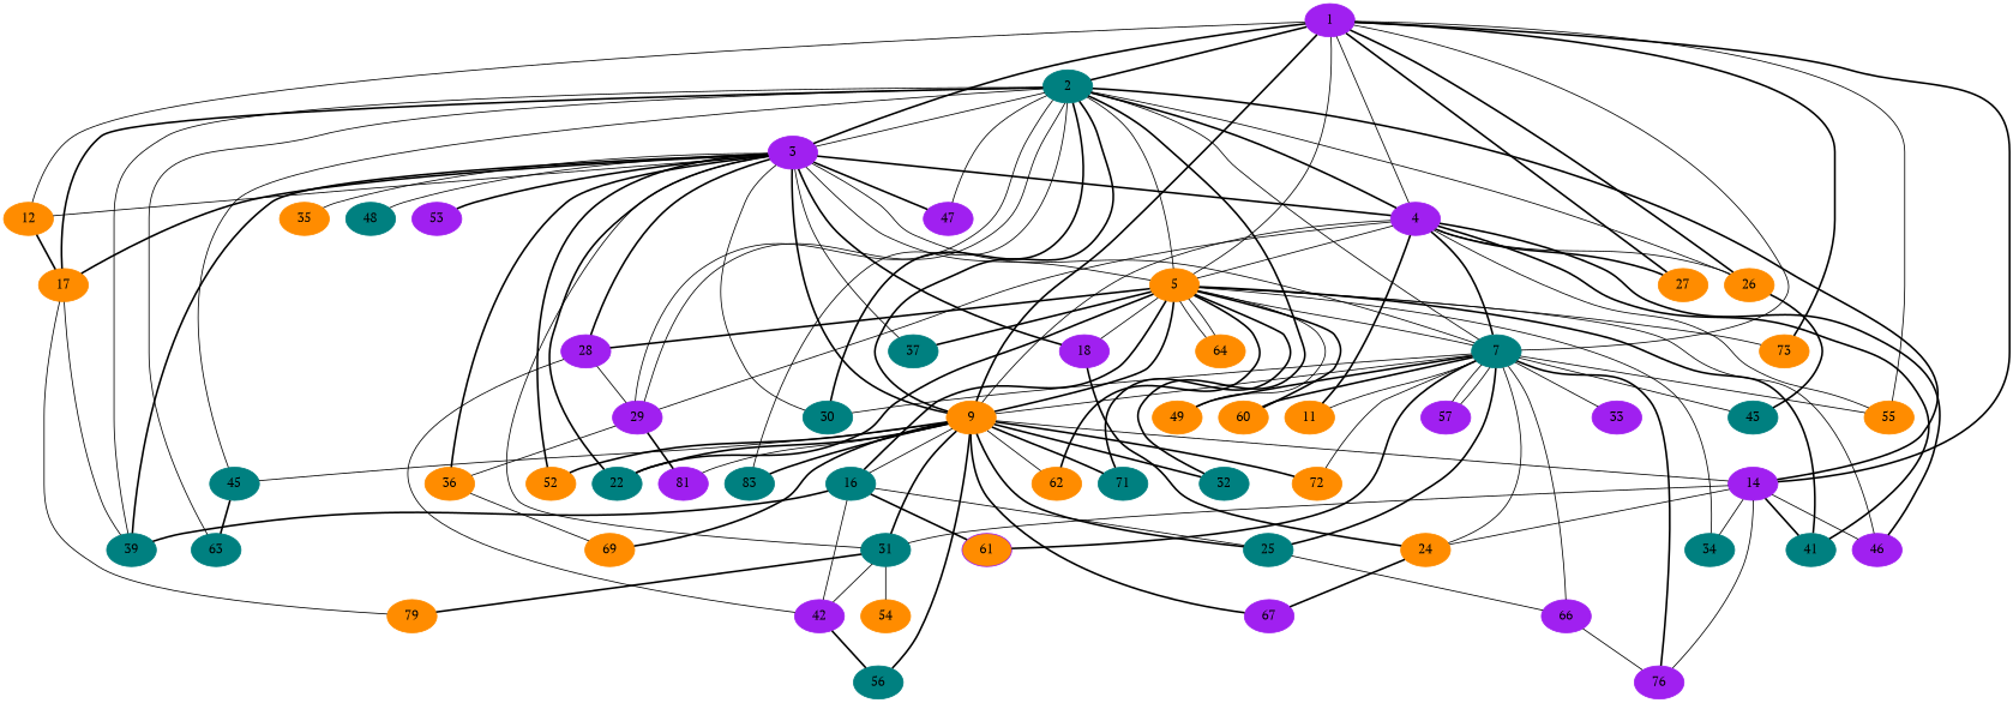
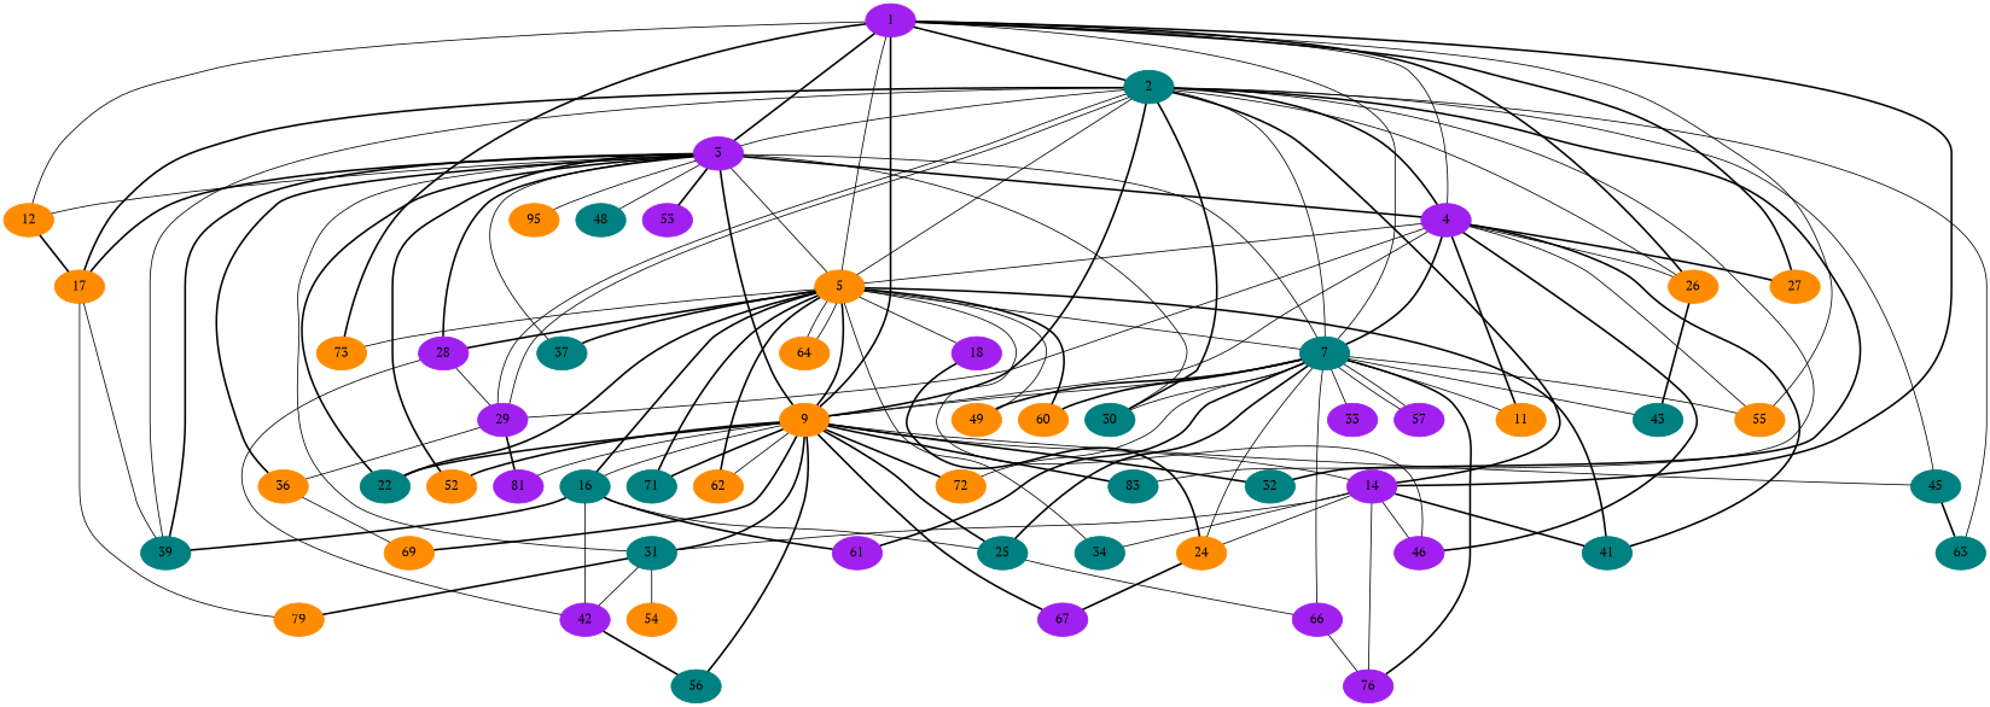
  graph {
    fontname="PT Serif"
    node [color=darkorange fontname="PT Serif" style=filled]
    edge [fontname="PT Serif" style=solid]
    1 [color=purple super="+20"]
    2 [color=teal super="+19"]
    3 [color=purple super="+6"]
    4 [color=purple super="+13"]
    5 [super="+8"]
    7 [color=teal super="+15"]
    9 [super="+10"]
    12
    14 [color=purple super="+21"]
    26 [super="+74"]
    27
    55 [super="+78"]
    73
    17 [super="+23"]
    29 [color=purple super="+82"]
    30 [color=teal super="+77"]
    32 [color=teal]
    39 [color=teal super="+50"]
    45 [color=teal]
-   47 [color=purple]
    63 [color=teal]
    83 [color=teal]
    18 [color=purple super="+68"]
    22 [color=teal super="+38"]
    28 [color=purple super="+44"]
    31 [color=teal super="+51"]
-   35
+   35 [label=95]
    36
    37 [color=teal]
    48 [color=teal]
    52
    53 [color=purple]
    11
    41 [color=teal super="+70"]
    46 [color=purple super="+65"]
    16 [color=teal super="+58"]
    34 [color=teal]
    49
    60
    62
    64
    71 [color=teal]
    24 [super="+75"]
    25 [color=teal super="+40"]
    33 [color=purple]
    43 [color=teal]
    57 [color=purple]
-   61 [color=purple fillcolor=darkorange]
+   61 [color=purple]
    66 [color=purple super="+80"]
    72
    76 [color=purple]
    67 [color=purple]
    56 [color=teal]
    69
    81 [color=purple]
    79
    42 [color=purple super="+59"]
    54
    1 -- 2 [style=bold]
    1 -- 3 [style=bold weight=3]
    1 -- 4
    1 -- 5 [weight=2]
    1 -- 7
    1 -- 9 [style=bold weight=2]
    1 -- 12
    1 -- 14 [style=bold]
    1 -- 26 [style=bold]
    1 -- 27 [style=bold]
    1 -- 55
    1 -- 73 [style=bold]
    2 -- 3 [weight=3]
    2 -- 4 [style=bold]
    2 -- 5 [weight=2]
    2 -- 7
    2 -- 9 [style=bold weight=2]
    2 -- 14 [style=bold]
    2 -- 26
    2 -- 17 [style=bold]
    2 -- 29
    2 -- 29
    2 -- 30 [style=bold]
    2 -- 32 [style=bold]
    2 -- 39
    2 -- 45
-   2 -- 47
    2 -- 63
    2 -- 83
    3 -- 4 [style=bold weight=2]
    3 -- 5 [weight=4]
    3 -- 7 [weight=2]
    3 -- 9 [style=bold weight=4]
    3 -- 12
    3 -- 17 [style=bold]
    3 -- 30
    3 -- 39 [style=bold]
-   3 -- 47 [style=bold]
-   3 -- 18 [style=bold weight=2]
    3 -- 22 [style=bold]
    3 -- 28 [style=bold]
    3 -- 31
    3 -- 35
    3 -- 36 [style=bold]
    3 -- 37
    3 -- 48
    3 -- 52 [style=bold]
    3 -- 53 [style=bold weight=2]
    4 -- 5 [weight=3]
    4 -- 7 [style=bold]
    4 -- 9 [weight=2]
    4 -- 26
    4 -- 27 [style=bold]
    4 -- 55
    4 -- 29
    4 -- 11 [style=bold]
    4 -- 41 [style=bold]
    4 -- 46 [style=bold]
    5 -- 7 [weight=2]
    5 -- 9 [style=bold weight=4]
    5 -- 73
    5 -- 18
    5 -- 22 [style=bold]
    5 -- 28 [style=bold]
    5 -- 37 [style=bold]
    5 -- 41 [style=bold]
    5 -- 46
    5 -- 16 [style=bold]
    5 -- 34
    5 -- 49
    5 -- 60 [style=bold]
    5 -- 62 [style=bold]
    5 -- 64
    5 -- 64
    5 -- 71 [style=bold]
    7 -- 9 [weight=3]
    7 -- 55
    7 -- 30
    7 -- 11
    7 -- 49 [style=bold]
    7 -- 60 [style=bold]
    7 -- 24
    7 -- 25 [style=bold]
    7 -- 33 [weight=2]
    7 -- 43
    7 -- 57
    7 -- 57
    7 -- 61 [style=bold]
    7 -- 66
    7 -- 72
    7 -- 76 [style=bold]
    9 -- 14
    9 -- 32 [style=bold]
    9 -- 45
    9 -- 83 [style=bold]
    9 -- 22 [style=bold]
    9 -- 31 [style=bold]
    9 -- 52 [style=bold]
    9 -- 16
    9 -- 62
    9 -- 71 [style=bold]
    9 -- 25 [style=bold]
    9 -- 72 [style=bold]
    9 -- 67 [style=bold]
    9 -- 56 [style=bold]
    9 -- 69 [style=bold]
    9 -- 81
    12 -- 17 [style=bold]
    14 -- 31
    14 -- 41 [style=bold]
    14 -- 46
    14 -- 34
    14 -- 24
    14 -- 76
    26 -- 43 [style=bold]
    17 -- 39
    17 -- 79
    29 -- 36
    29 -- 81 [style=bold]
    45 -- 63 [style=bold]
    18 -- 24 [style=bold]
    28 -- 29
    28 -- 42
    31 -- 79 [style=bold]
    31 -- 42
    31 -- 54 [weight=2]
    36 -- 69
    16 -- 39 [style=bold]
    16 -- 25
    16 -- 61 [style=bold]
    16 -- 42
    24 -- 67 [style=bold]
    25 -- 66
    66 -- 76
    42 -- 56 [style=bold]
  }
